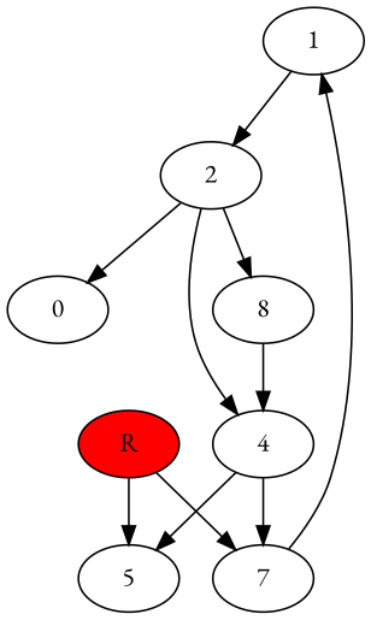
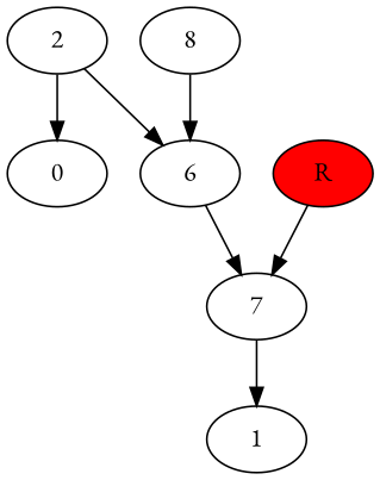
  digraph {
    fontname="EB Garamond"
    node [fontname="EB Garamond"]
    edge [fontname="EB Garamond"]
    1
    2
    n3 [label=0]
-   4
+   4 [label=6]
    8
-   5
    7
    R [fillcolor="#ff0000" style=filled]
-   1 -> 2
    2 -> n3
    2 -> 4
-   2 -> 8
-   4 -> 5
    4 -> 7
    8 -> 4
    7 -> 1
-   R -> 5
    R -> 7
  }
